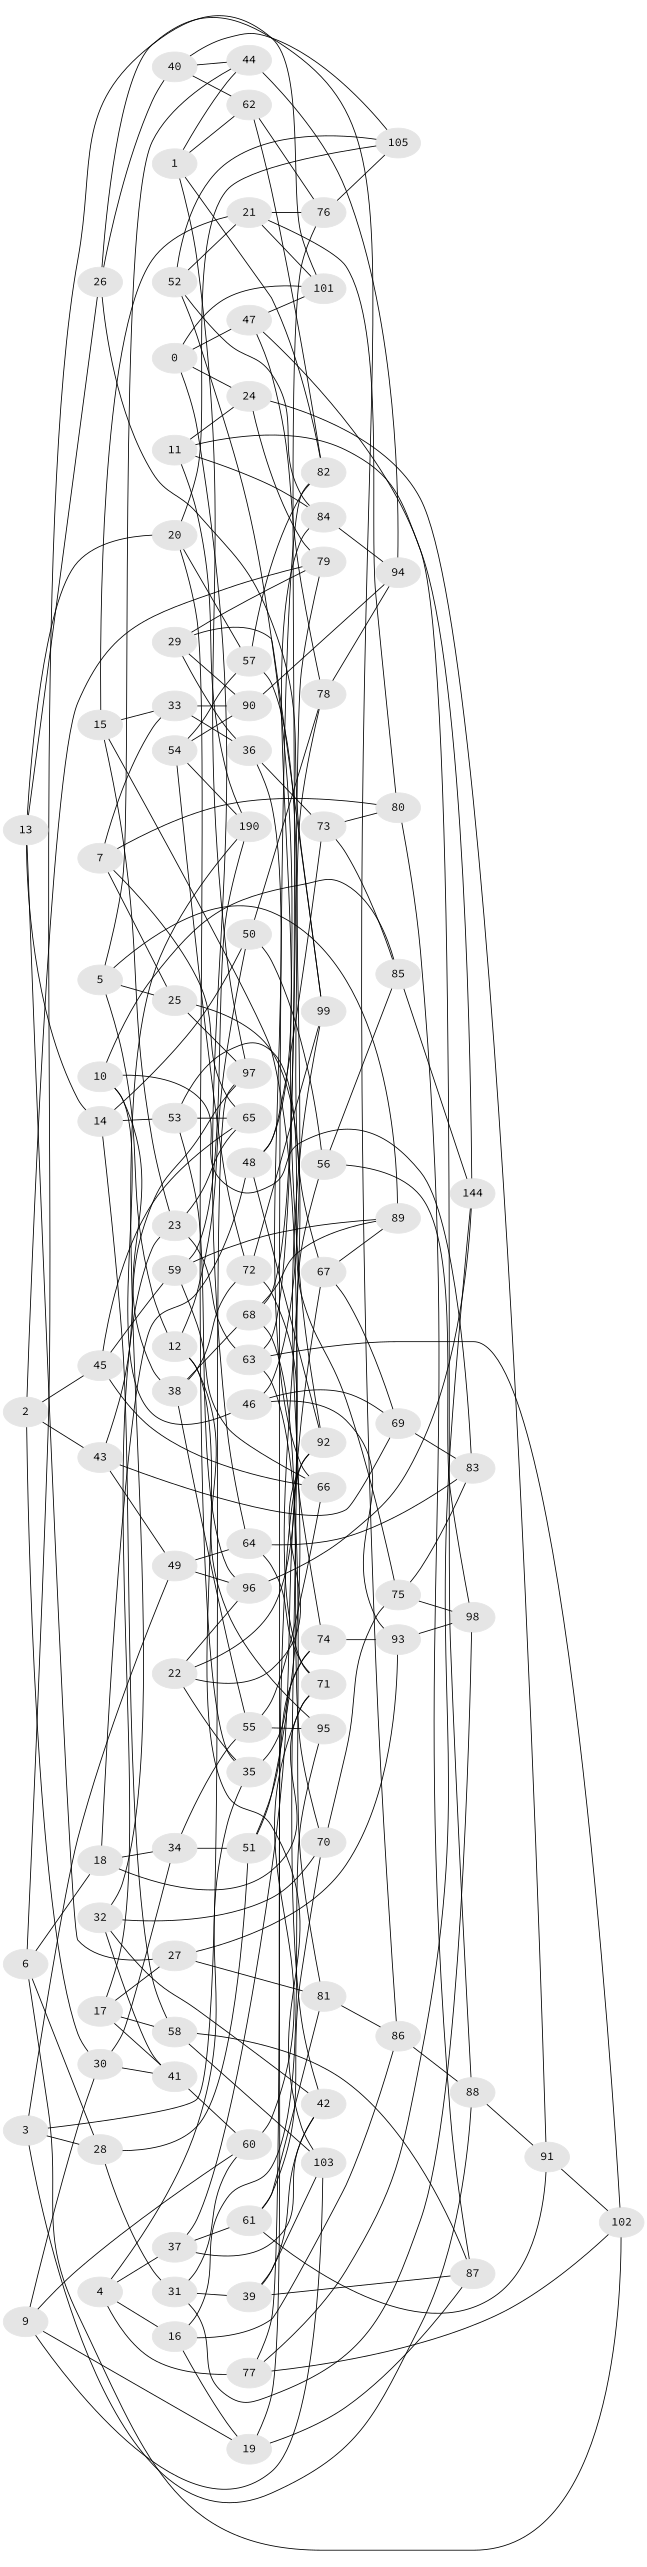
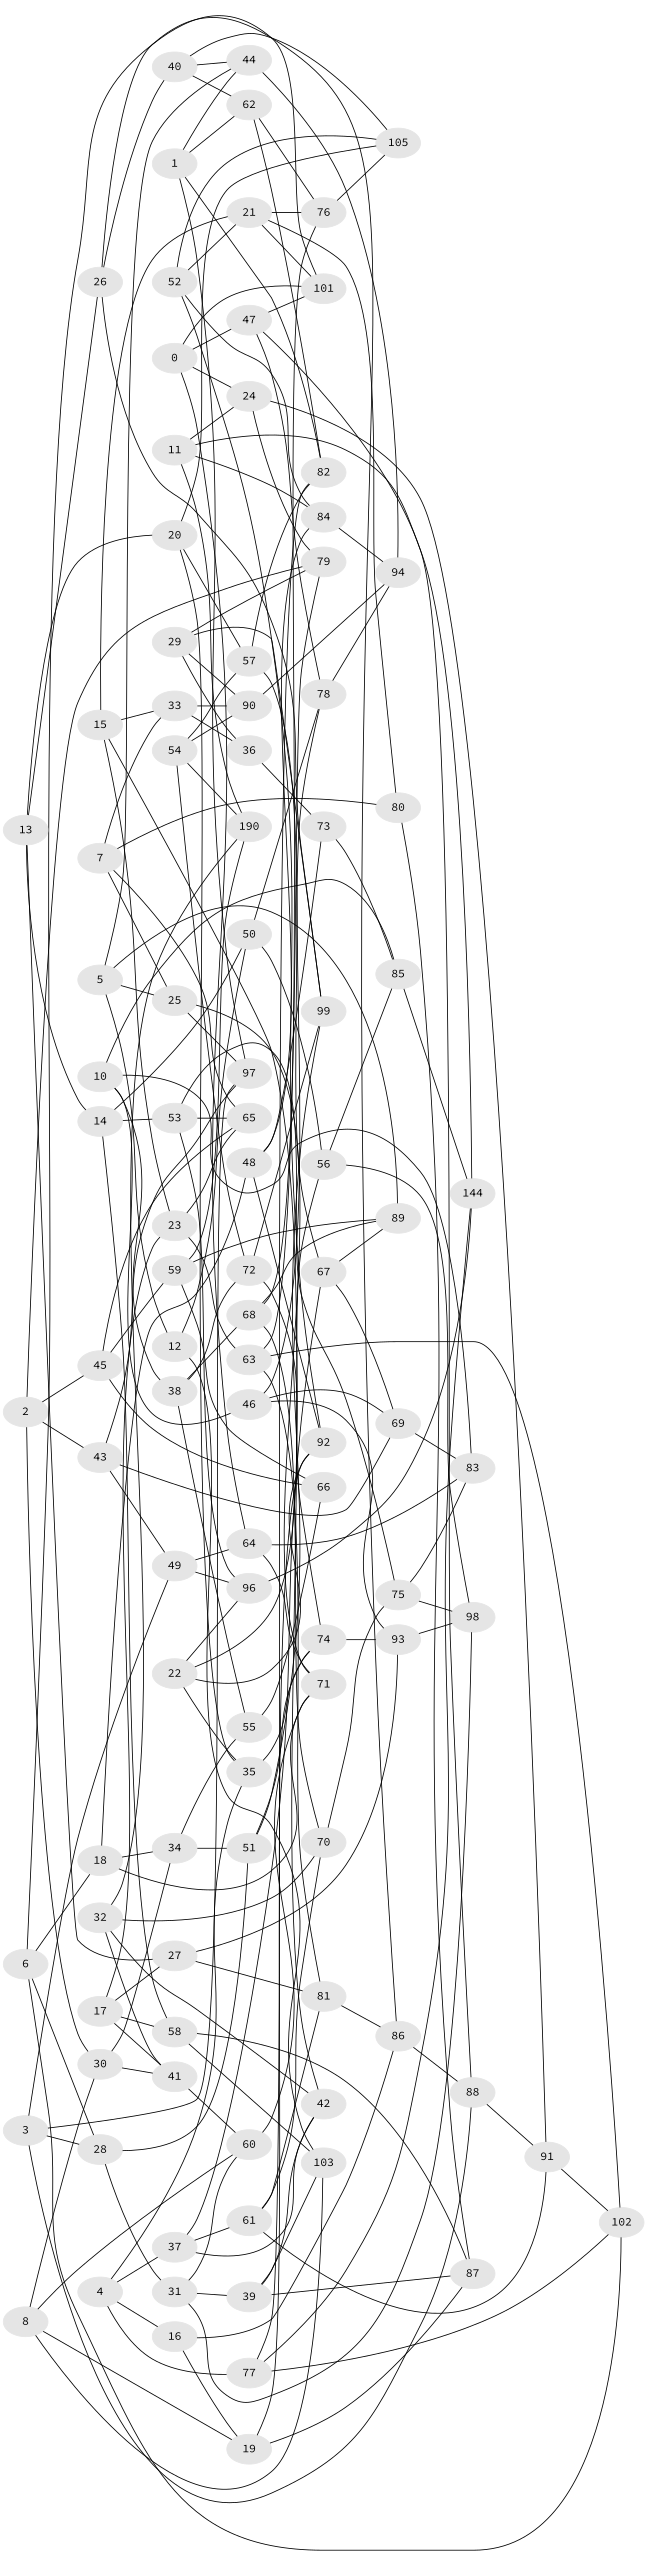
  graph {
    fontname="Source Code Pro"
    rankdir=LR
    node [color=gray90 fontname="Source Code Pro" style=filled]
    edge [fontname="Source Code Pro"]
    1
    44
    62
    82
    97
    94
    76
    2
    30
    43
    45
    79
    41
    34
    49
    69
    65
    66
    59
    3
    28
    88
    31
    51
    64
    96
    91
    4
    16
    35
    37
    77
    19
-   95
    86
    74
    42
    61
    67
    102
    n41 [label=144]
    5
    12
    25
    89
    103
    50
    71
    6
    18
    101
    48
    7
    33
    80
    36
    90
    87
    n59 [label=0]
    24
    47
    78
    83
-   9
+   9 [label=8]
    60
    92
    10
    38
    46
    85
    55
    68
    72
    93
    11
    84
    n77 [label=190]
    56
    13
    14
    20
    26
    27
    53
    58
    57
    105
    40
    99
    81
    75
    15
    21
    23
    63
    17
    73
    22
    98
    39
    29
    32
    70
    52
    54
    1 -- 44
    1 -- 62
    1 -- 82
    1 -- 97
    44 -- 94
    62 -- 82
    62 -- 76
    76 -- 105
    2 -- 30
    2 -- 43
    2 -- 45
    2 -- 79
    30 -- 41
    30 -- 34
    43 -- 97
    43 -- 49
    43 -- 69
    45 -- 65
    45 -- 66
    45 -- 59
    41 -- 60
    34 -- 51
    34 -- 55
    49 -- 64
    49 -- 96
    69 -- 83
    59 -- 66
    59 -- 89
    59 -- n77
    3 -- 97
    3 -- 49
    3 -- 28
    3 -- 88
    28 -- 31
    28 -- 51
    88 -- 91
    31 -- 60
    31 -- 98
    31 -- 39
    51 -- 74
    51 -- 99
    64 -- 71
    64 -- 83
    96 -- n41
    91 -- 102
    4 -- 16
    4 -- 35
    4 -- 37
    4 -- 77
    16 -- 19
-   16 -- 95
    16 -- 86
    35 -- 74
    37 -- 42
    37 -- 61
    37 -- 67
    77 -- 82
    77 -- 102
    77 -- n41
    19 -- 87
    19 -- 92
    86 -- 88
    74 -- 93
    61 -- 91
    61 -- 81
    61 -- 70
    67 -- 69
    67 -- 89
    5 -- 44
    5 -- 12
    5 -- 25
    5 -- 89
-   12 -- 95
    12 -- 103
    12 -- 50
    25 -- 97
    25 -- 71
    50 -- 78
    50 -- 56
    6 -- 28
    6 -- 102
    6 -- 18
    6 -- 101
    18 -- 34
    18 -- 71
    18 -- 48
    48 -- 92
    48 -- 84
    48 -- 73
    7 -- 65
    7 -- 25
    7 -- 33
    7 -- 80
    33 -- 36
    33 -- 90
    80 -- 87
-   36 -- 66
    36 -- 73
    90 -- 94
    n59 -- 64
    n59 -- 101
    n59 -- 24
    n59 -- 47
    24 -- 79
    24 -- 91
    47 -- 88
    47 -- 101
    47 -- 78
    78 -- 94
    9 -- 30
    9 -- 19
    9 -- 103
    9 -- 60
    60 -- 71
    10 -- 83
    10 -- 38
    10 -- 46
    10 -- 85
    38 -- 55
    38 -- 68
    38 -- 72
    46 -- 69
    46 -- 78
    46 -- 93
    85 -- n41
    55 -- 66
-   55 -- 95
    68 -- 76
    68 -- 89
    68 -- 70
    72 -- 74
    72 -- 99
    93 -- 98
    11 -- n41
    11 -- 24
    11 -- 84
    11 -- n77
    84 -- 94
    56 -- 85
    56 -- 98
    13 -- 14
    13 -- 20
    13 -- 26
    13 -- 27
    14 -- 50
    14 -- 53
    14 -- 58
    20 -- 35
    20 -- 57
    20 -- 105
    26 -- 86
    26 -- 40
    26 -- 99
    27 -- 93
    27 -- 81
    53 -- 65
    53 -- 96
    53 -- 75
    58 -- 103
    58 -- 87
    57 -- 82
    57 -- 67
    40 -- 44
    40 -- 62
    40 -- 105
    81 -- 86
    75 -- 83
    75 -- 98
    15 -- 42
    15 -- 33
    15 -- 21
    15 -- 23
    21 -- 76
    21 -- 101
    21 -- 80
    23 -- 65
    23 -- 63
    63 -- 79
    63 -- 102
    63 -- 81
    17 -- 41
    17 -- 27
    17 -- 58
    17 -- 23
-   73 -- 80
    73 -- 85
    22 -- 96
    22 -- 35
    22 -- 92
    22 -- 56
    39 -- 42
    39 -- 103
    39 -- 87
    29 -- 79
    29 -- 36
    29 -- 90
    29 -- 99
    32 -- 41
    32 -- 42
    32 -- n77
    32 -- 70
    70 -- 75
    52 -- 92
    52 -- 84
    52 -- 105
    52 -- 21
    54 -- 90
    54 -- 72
    54 -- n77
    54 -- 57
  }
